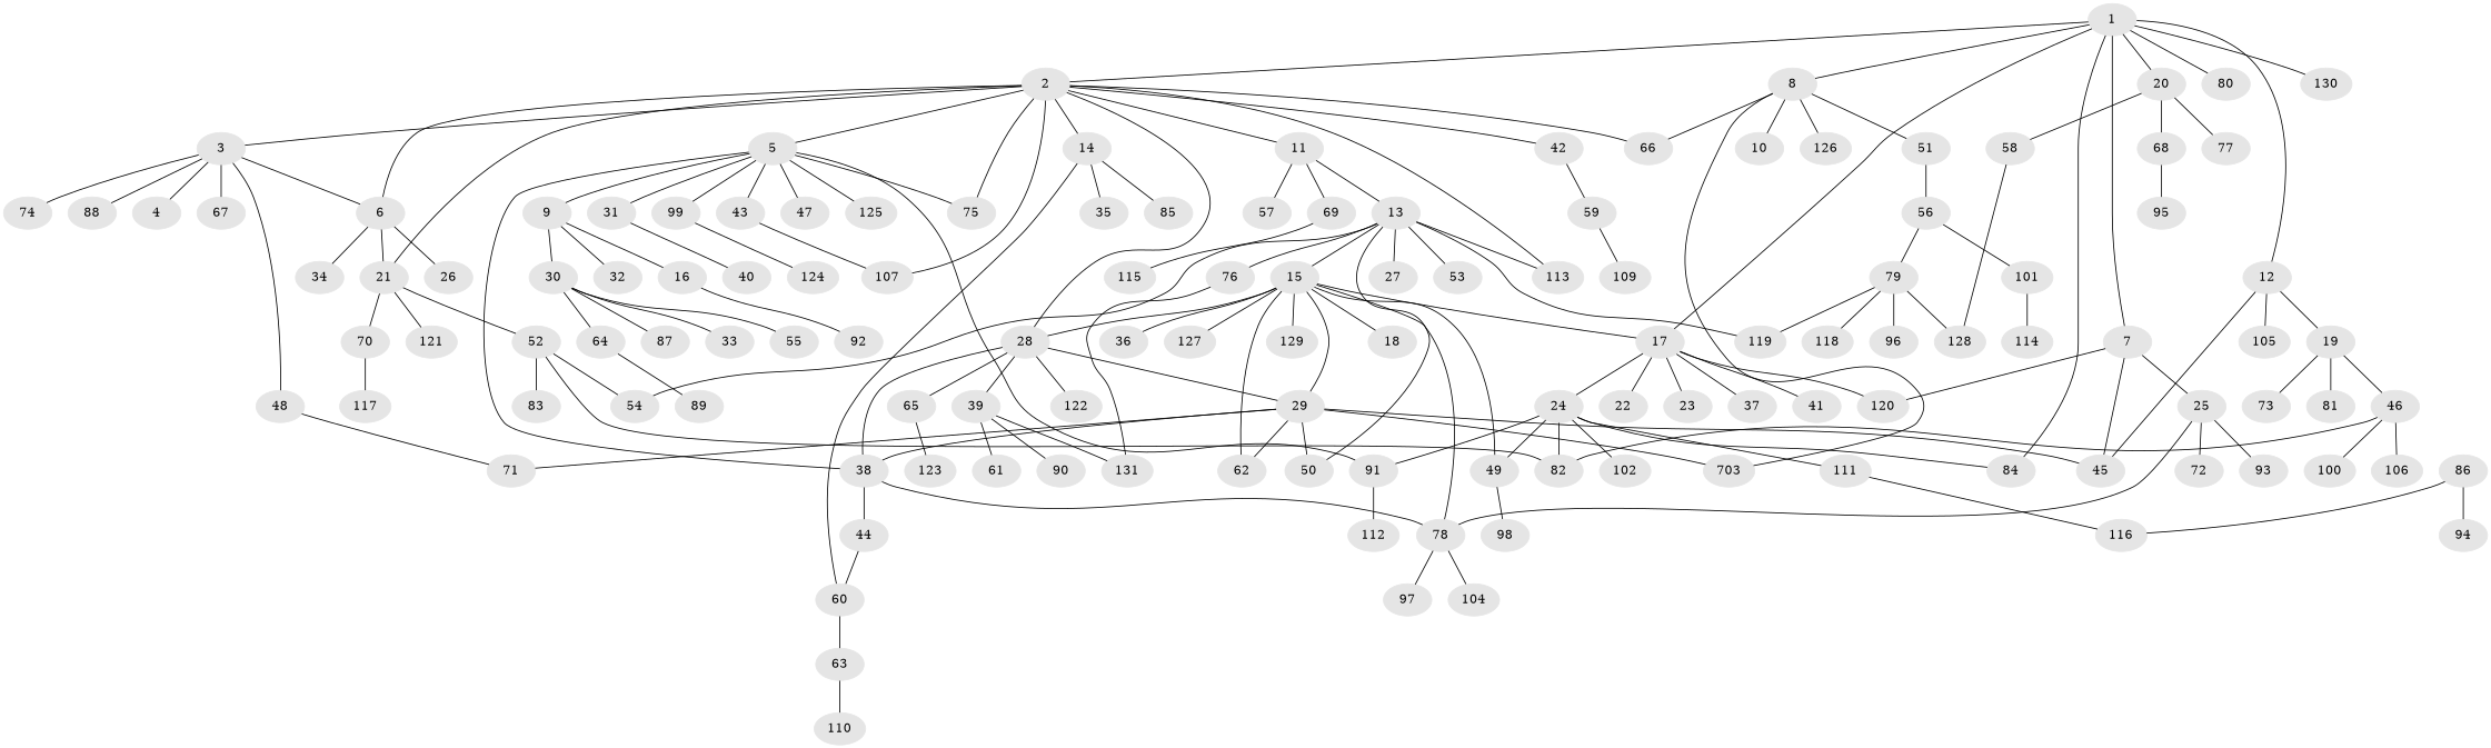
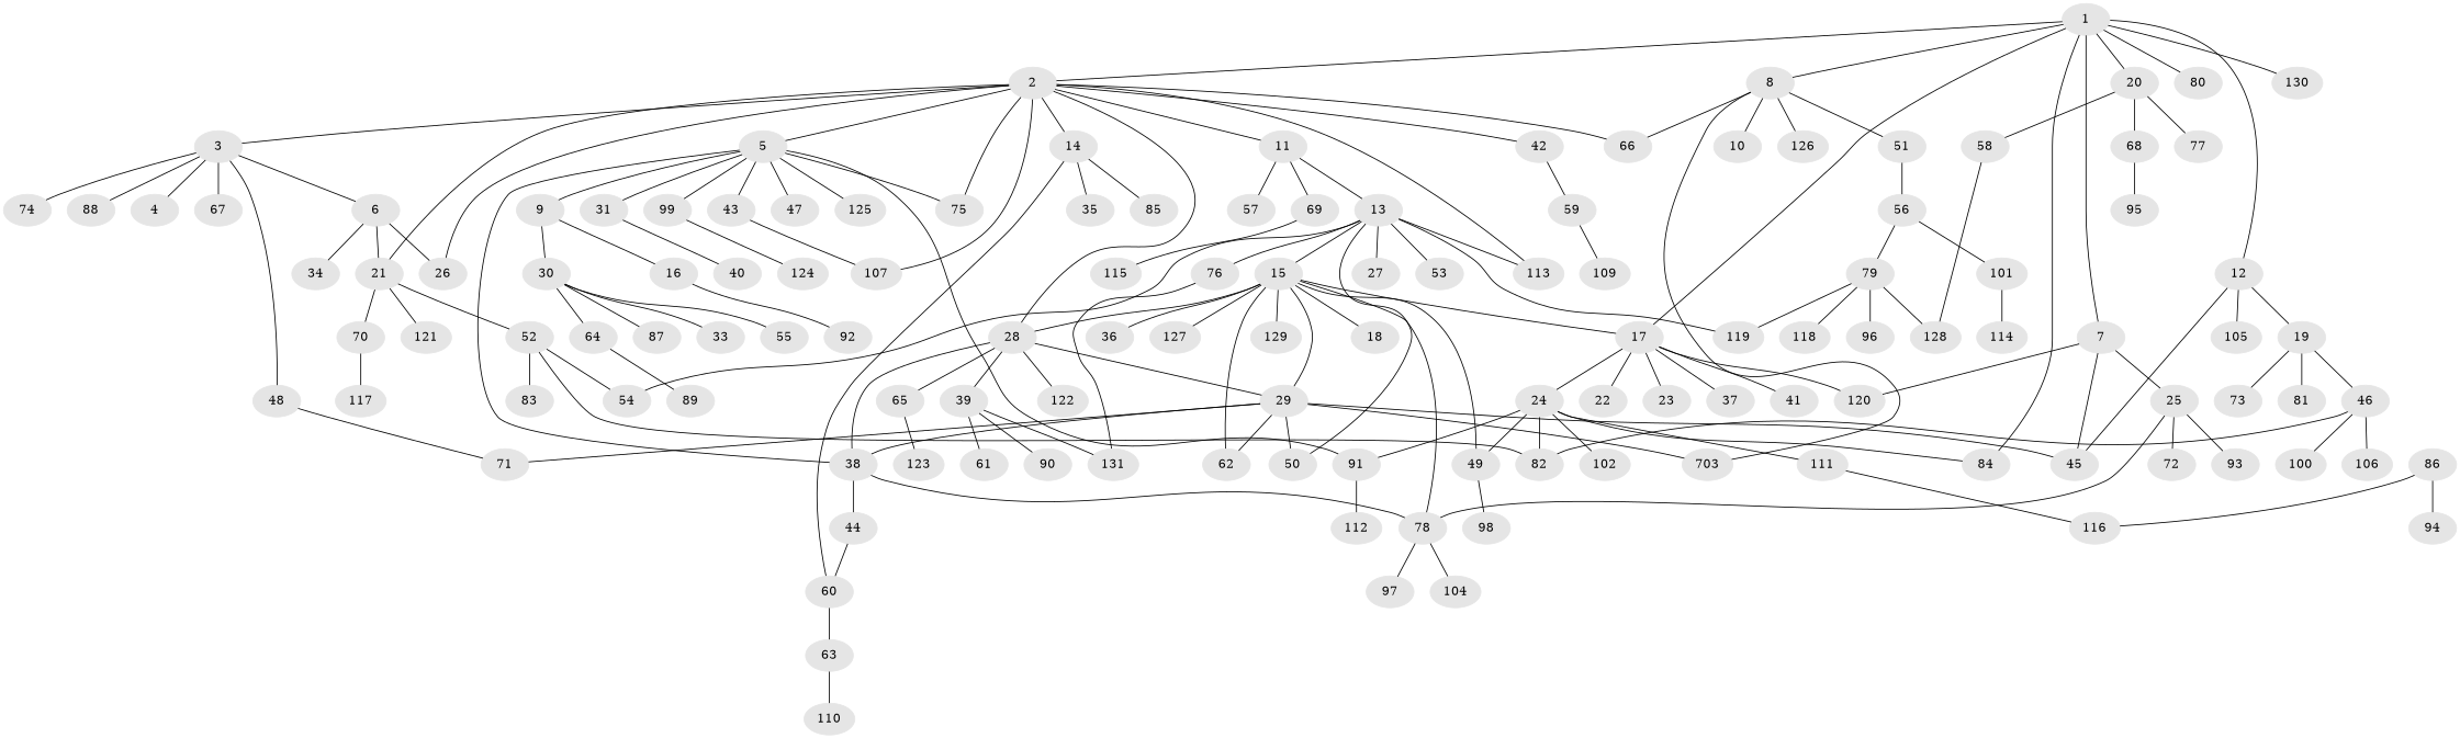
  graph {
    node [color=gray90 style=filled]
    1
    2
    7
    8
    12
    17
    20
    80
    84
    130
    3
    5
    6
    11
    14
    21
    28
    42
    66
    75
    107
    113
    25
    45
    120
    10
    51
    n28 [label=703]
    126
    19
    105
    22
    23
    24
    37
    41
    58
    68
    77
    4
    48
    67
    74
    88
    9
    31
    38
    43
    47
    91
    99
    125
    26
    34
    13
    57
    69
    35
    60
    85
    52
    70
    121
    29
    39
    65
    122
    59
    71
    16
    30
-   32
    40
    78
    44
    112
    124
    54
    82
    83
    72
    93
    56
    92
    33
    55
    64
    87
    15
    27
    50
    53
    76
    119
    115
    46
    73
    81
    18
    36
    49
    62
    127
    129
    131
    63
    98
    97
    104
    102
    111
    100
    106
    128
    95
    117
    116
    61
    90
    123
    89
    109
    79
    101
    96
    118
    114
    110
    86
    94
    1 -- 2
    1 -- 7
    1 -- 8
    1 -- 12
    1 -- 17
    1 -- 20
    1 -- 80
    1 -- 84
    1 -- 130
    2 -- 3
    2 -- 5
-   2 -- 6
+   2 -- 26
    2 -- 11
    2 -- 14
    2 -- 21
    2 -- 28
    2 -- 42
    2 -- 66
    2 -- 75
    2 -- 107
    2 -- 113
    7 -- 25
    7 -- 45
    7 -- 120
    8 -- 66
    8 -- 10
    8 -- 51
    8 -- n28
    8 -- 126
    12 -- 45
    12 -- 19
    12 -- 105
    17 -- 120
    17 -- 22
    17 -- 23
    17 -- 24
    17 -- 37
    17 -- 41
    20 -- 58
    20 -- 68
    20 -- 77
    3 -- 6
    3 -- 4
    3 -- 48
    3 -- 67
    3 -- 74
    3 -- 88
    5 -- 75
    5 -- 9
    5 -- 31
    5 -- 38
    5 -- 43
    5 -- 47
    5 -- 91
    5 -- 99
    5 -- 125
    6 -- 21
    6 -- 26
    6 -- 34
    11 -- 13
    11 -- 57
    11 -- 69
    14 -- 35
    14 -- 60
    14 -- 85
    21 -- 52
    21 -- 70
    21 -- 121
    28 -- 38
    28 -- 29
    28 -- 39
    28 -- 65
    28 -- 122
    42 -- 59
    25 -- 78
    25 -- 72
    25 -- 93
    51 -- 56
    19 -- 46
    19 -- 73
    19 -- 81
    24 -- 84
    24 -- 91
    24 -- 82
    24 -- 49
    24 -- 102
    24 -- 111
    58 -- 128
    68 -- 95
    48 -- 71
    9 -- 16
    9 -- 30
-   9 -- 32
    31 -- 40
    38 -- 78
    38 -- 44
    43 -- 107
    91 -- 112
    99 -- 124
    13 -- 113
    13 -- 54
    13 -- 15
    13 -- 27
    13 -- 50
    13 -- 53
    13 -- 76
    13 -- 119
    69 -- 115
    60 -- 63
    52 -- 54
    52 -- 82
    52 -- 83
    70 -- 117
    29 -- 45
    29 -- n28
    29 -- 38
    29 -- 71
    29 -- 50
    29 -- 62
    39 -- 131
    39 -- 61
    39 -- 90
    65 -- 123
    59 -- 109
    16 -- 92
    30 -- 33
    30 -- 55
    30 -- 64
    30 -- 87
    78 -- 97
    78 -- 104
    44 -- 60
    56 -- 79
    56 -- 101
    64 -- 89
    15 -- 17
    15 -- 28
    15 -- 29
    15 -- 78
    15 -- 18
    15 -- 36
    15 -- 49
    15 -- 62
    15 -- 127
    15 -- 129
    76 -- 131
    46 -- 82
    46 -- 100
    46 -- 106
    49 -- 98
    63 -- 110
    111 -- 116
    79 -- 119
    79 -- 128
    79 -- 96
    79 -- 118
    101 -- 114
    86 -- 116
    86 -- 94
  }
